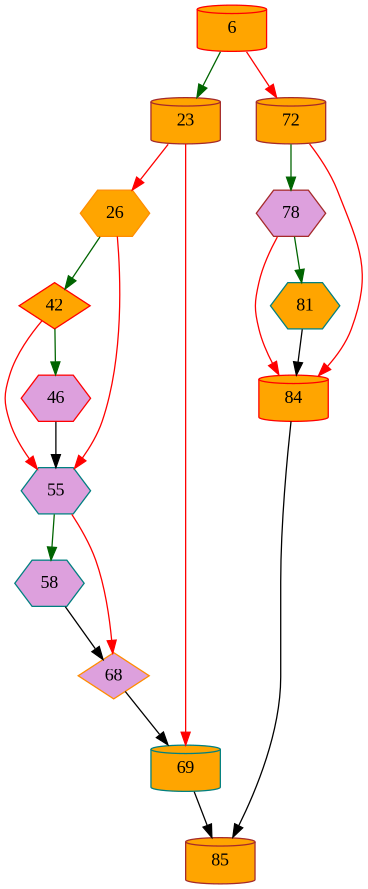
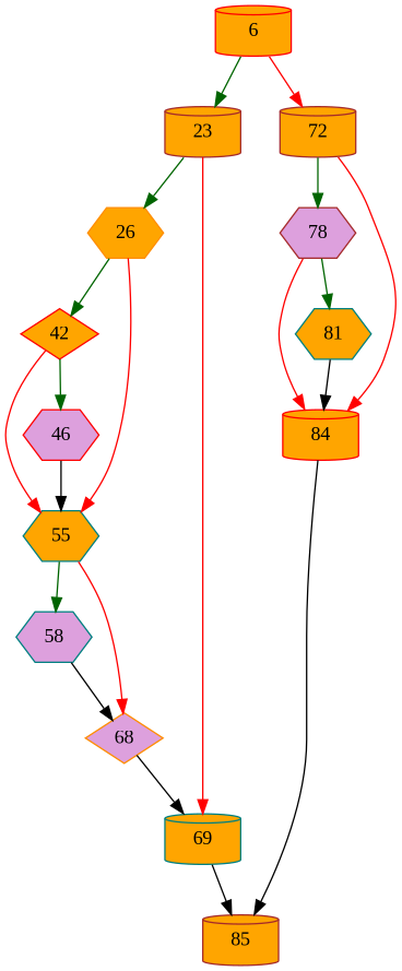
  strict digraph {
    fontname="Liberation Serif"
    node [color=red fillcolor=orange fontname="Liberation Serif" shape=cylinder style=filled]
    edge [color=darkgreen cond=true fontname="Liberation Serif"]
    6 [entry=true]
    23 [color=brown]
    n3 [color=brown label=72]
    26 [color=darkorange shape=hexagon]
    69 [color=teal]
    78 [color=brown fillcolor=plum shape=hexagon]
    84
    42 [shape=diamond]
-   55 [color=teal fillcolor=plum shape=hexagon]
+   55 [color=teal shape=hexagon]
    85 [color=brown]
    81 [color=teal shape=hexagon]
    46 [fillcolor=plum shape=hexagon]
    58 [color=teal fillcolor=plum shape=hexagon]
    68 [color=darkorange fillcolor=plum shape=diamond]
    6 -> 23
    6 -> n3 [color=red cond=false]
-   23 -> 26 [color=red]
+   23 -> 26
    23 -> 69 [color=red cond=false]
    n3 -> 78
    n3 -> 84 [color=red cond=false]
    26 -> 42
    26 -> 55 [color=red cond=false]
    69 -> 85 [color="" cond=""]
    78 -> 84 [color=red cond=false]
    78 -> 81
    84 -> 85 [color="" cond=""]
    42 -> 55 [color=red cond=false]
    42 -> 46
    55 -> 58
    55 -> 68 [color=red cond=false]
    81 -> 84 [color="" cond=""]
    46 -> 55 [color="" cond=""]
    58 -> 68 [color="" cond=""]
    68 -> 69 [color="" cond=""]
  }
